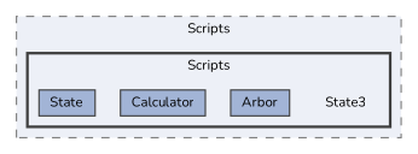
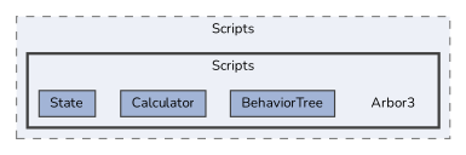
  digraph {
    compound=true
    fontname=Nunito
    node [fontname=Nunito fontsize=10 shape=box color=grey25 fillcolor="#a2b4d6" style=filled]
-   n1 [height=0.2 label=State3 shape=plaintext width=0.4 color="" fillcolor="" style=""]
-   n2 [height=0.2 label=Arbor width=0.4]
+   n1 [height=0.2 label=Arbor3 shape=plaintext width=0.4 color="" fillcolor="" style=""]
+   n2 [height=0.2 label=BehaviorTree width=0.4]
    n3 [height=0.2 label=Calculator width=0.4]
    n4 [height=0.2 label=State width=0.4]
    subgraph cluster_1 {
      bgcolor="#edf0f7"
      fontsize=10
      label=Scripts
      pencolor=grey50
      style="filled,dashed"
      subgraph cluster_2 {
        bgcolor="#edf0f7"
        fontsize=10
        pencolor=grey25
        style="filled,bold"
        n1
        n2
        n3
        n4
      }
    }
  }
